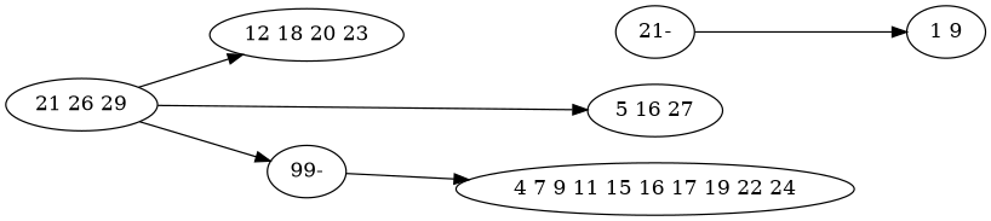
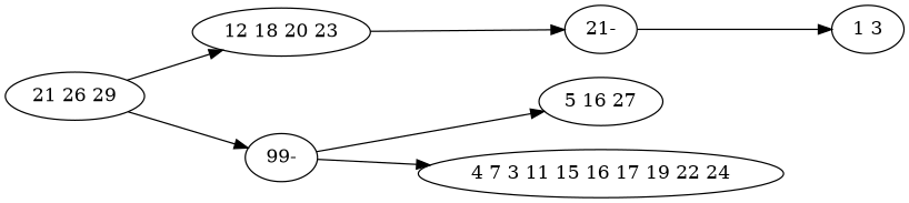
  digraph {
    rankdir=LR
    n1 [label="21 26 29"]
    n2 [label="12 18 20 23"]
    n3 [label="5 16 27"]
    n4 [label="99-"]
    n5 [label="21-"]
-   n6 [label="4 7 9 11 15 16 17 19 22 24"]
-   n7 [label="1 9"]
+   n6 [label="4 7 3 11 15 16 17 19 22 24"]
+   n7 [label="1 3"]
    n1 -> n2
-   n1 -> n3
+   n4 -> n3
    n1 -> n4
+   n2 -> n5
    n4 -> n6
    n5 -> n7
  }
